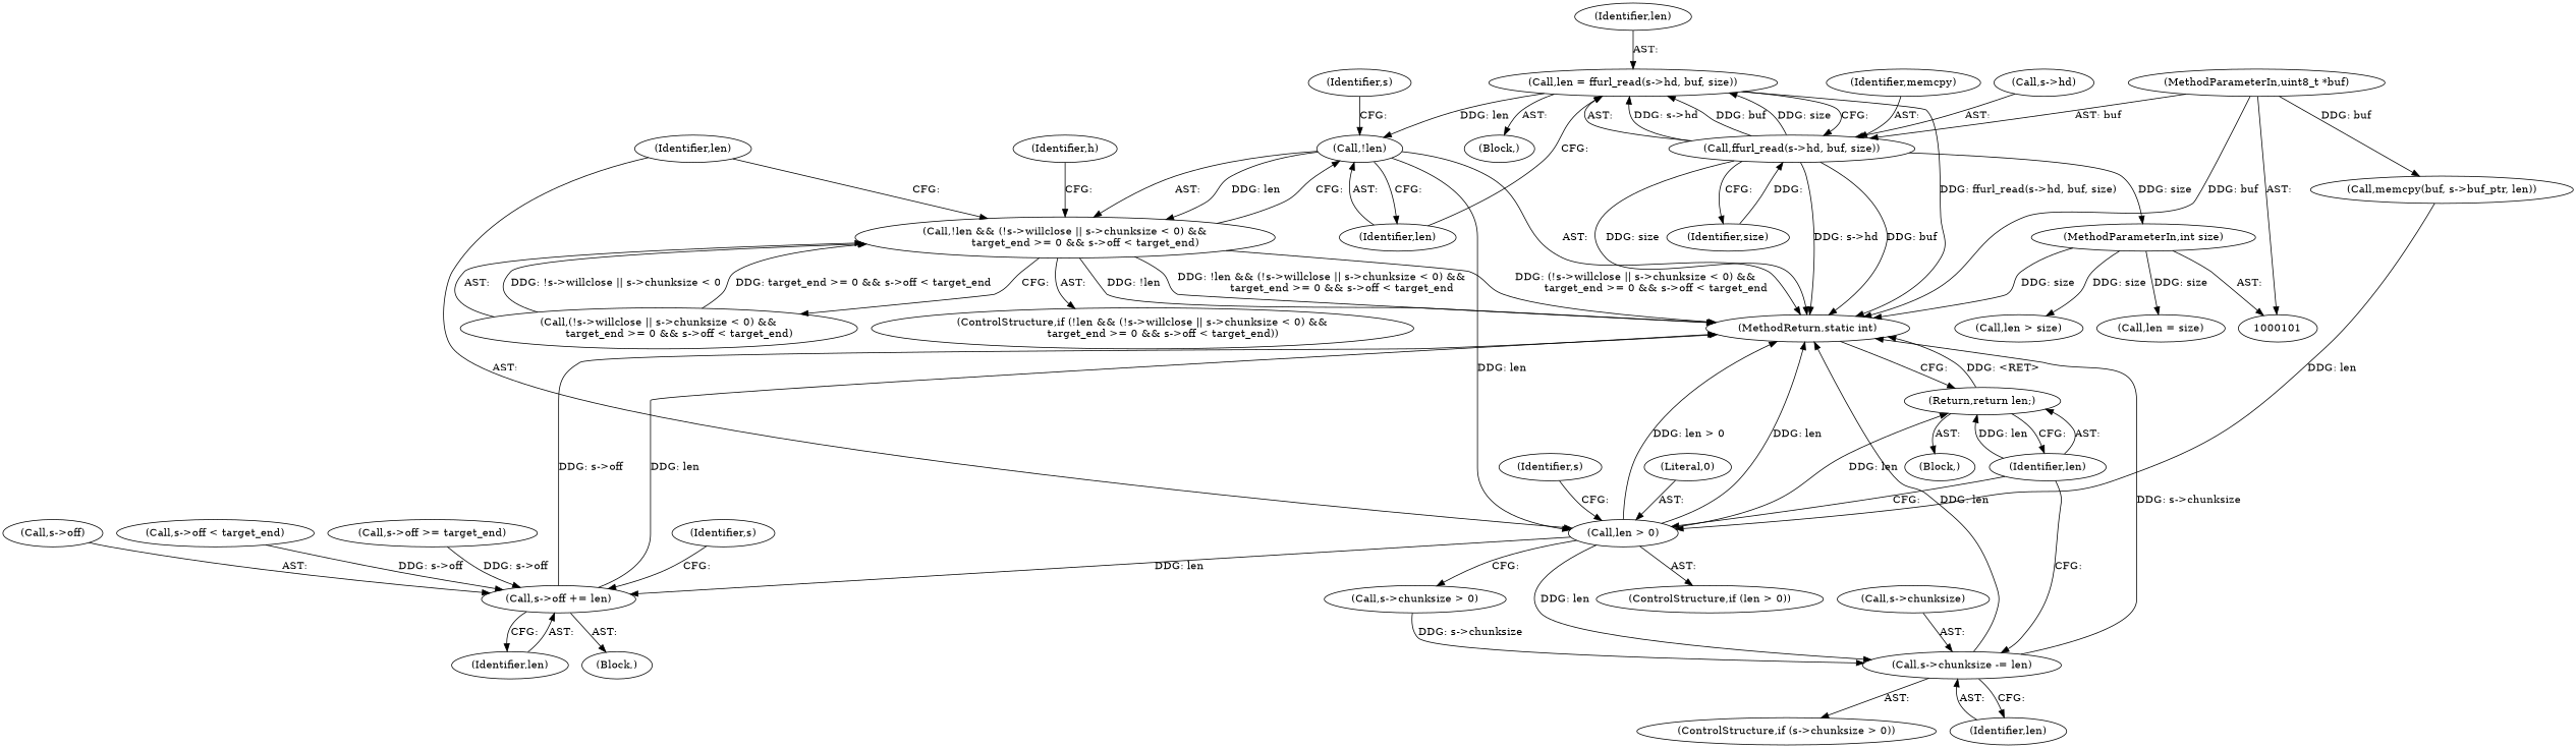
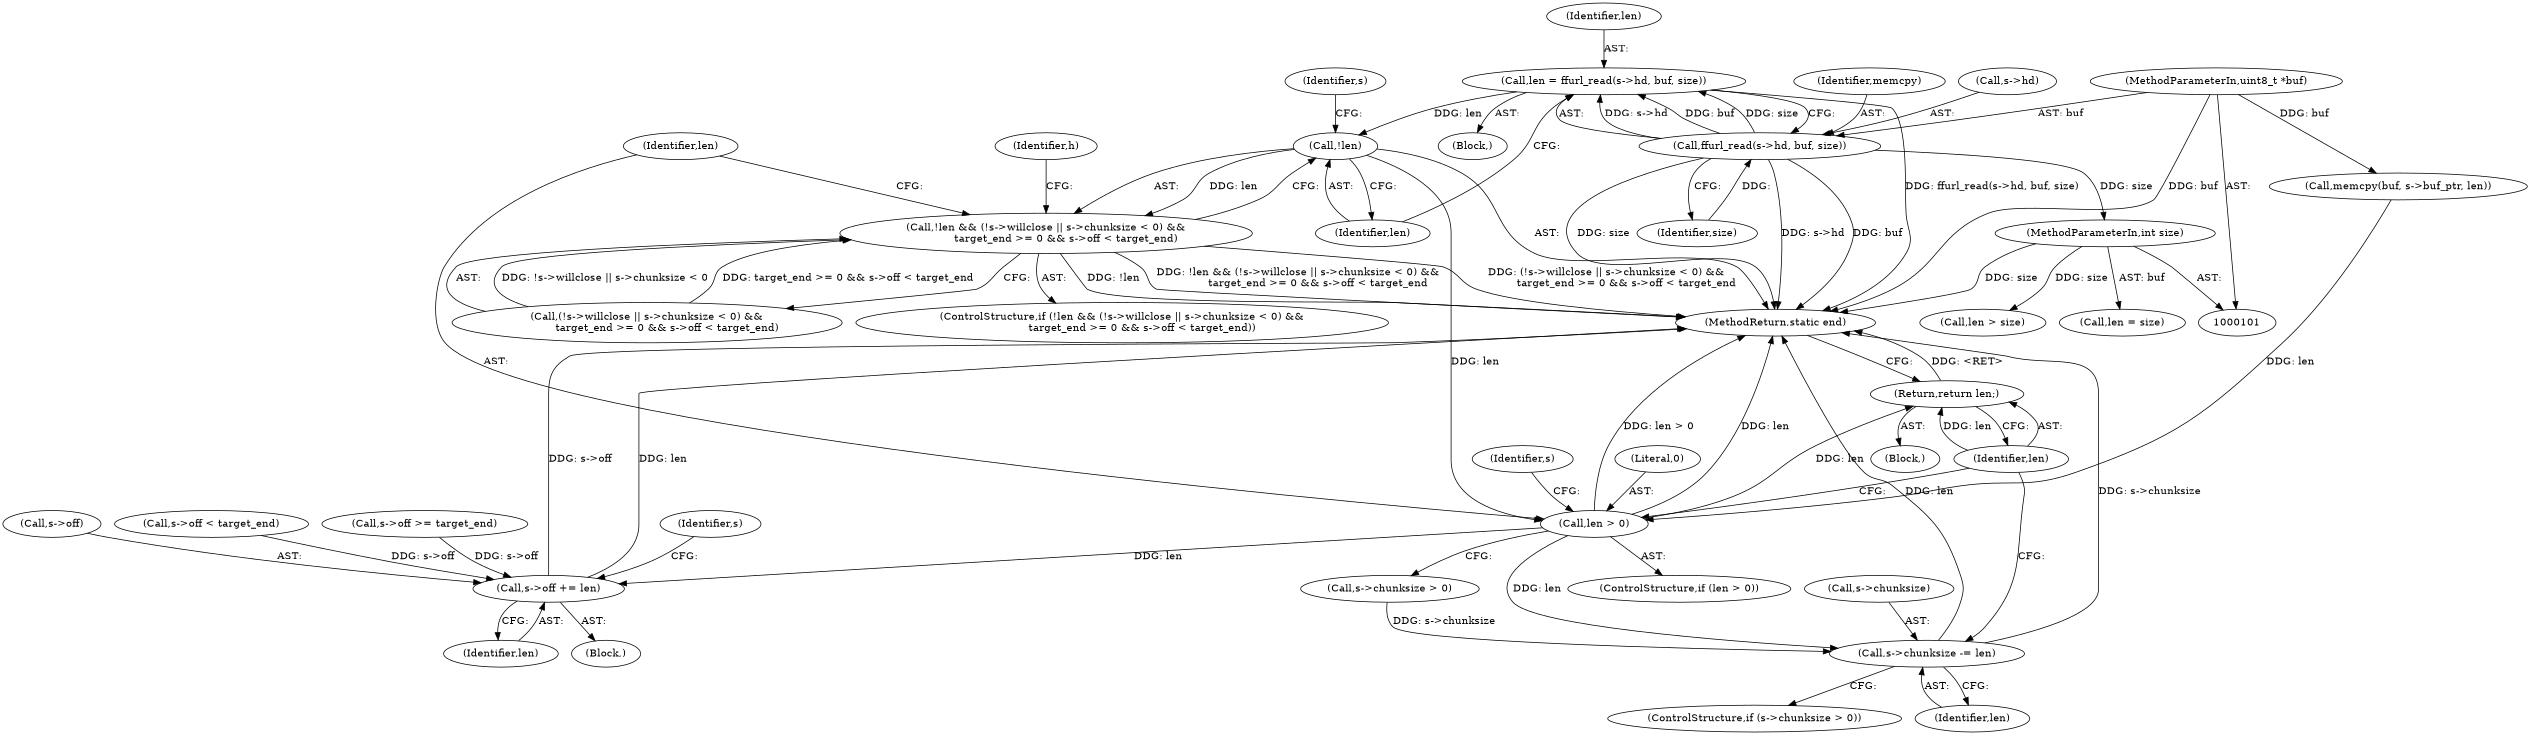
  digraph {
    n1 [label="(Call,len = ffurl_read(s->hd, buf, size))"]
    n2 [label="(Call,ffurl_read(s->hd, buf, size))"]
    n3 [label="(Call,!len)"]
    n4 [label="(Block,)"]
-   n5 [label="(MethodReturn,static int)"]
+   n5 [label="(MethodReturn,static end)"]
    n6 [label="(Identifier,size)"]
    n7 [label="(MethodParameterIn,int size)"]
    n8 [label="(Call,!len && (!s->willclose || s->chunksize < 0) &&\n            target_end >= 0 && s->off < target_end)"]
    n9 [label="(Call,len > 0)"]
    n10 [label="(Identifier,len)"]
    n11 [label="(Return,return len;)"]
    n12 [label="(MethodParameterIn,uint8_t *buf)"]
    n13 [label="(Call,memcpy(buf, s->buf_ptr, len))"]
    1000101
    n15 [label="(Call,len > size)"]
    n16 [label="(Call,len = size)"]
    n17 [label="(ControlStructure,if (!len && (!s->willclose || s->chunksize < 0) &&\n            target_end >= 0 && s->off < target_end))"]
    n18 [label="(Call,(!s->willclose || s->chunksize < 0) &&\n            target_end >= 0 && s->off < target_end)"]
    n19 [label="(Call,s->off += len)"]
    n20 [label="(Call,s->chunksize -= len)"]
    n21 [label="(ControlStructure,if (len > 0))"]
    n22 [label="(Call,s->chunksize > 0)"]
    n23 [label="(Identifier,len)"]
    n24 [label="(Block,)"]
    n25 [label="(ControlStructure,if (s->chunksize > 0))"]
    n26 [label="(Identifier,len)"]
    n27 [label="(Identifier,len)"]
    n28 [label="(Block,)"]
    n29 [label="(Literal,0)"]
    n30 [label="(Call,s->off < target_end)"]
    n31 [label="(Identifier,h)"]
    n32 [label="(Identifier,len)"]
    n33 [label="(Call,s->chunksize)"]
    n34 [label="(Identifier,s)"]
    n35 [label="(Call,s->off >= target_end)"]
    n36 [label="(Identifier,memcpy)"]
    n37 [label="(Identifier,s)"]
    n38 [label="(Identifier,s)"]
    n39 [label="(Identifier,len)"]
    n40 [label="(Call,s->off)"]
    n41 [label="(Call,s->hd)"]
    n1 -> n2 [label="CFG: "]
    n1 -> n3 [label="DDG: len"]
    n1 -> n4 [label="AST: "]
    n1 -> n5 [label="DDG: ffurl_read(s->hd, buf, size)"]
    n2 -> n1 [label="AST: "]
    n2 -> n1 [label="DDG: s->hd"]
    n2 -> n1 [label="DDG: buf"]
    n2 -> n1 [label="DDG: size"]
    n2 -> n5 [label="DDG: size"]
    n2 -> n5 [label="DDG: s->hd"]
    n2 -> n5 [label="DDG: buf"]
    n2 -> n6 [label="CFG: "]
    n2 -> n7 [label="DDG: size"]
    n3 -> n5 [label="AST: "]
    n3 -> n8 [label="AST: "]
    n3 -> n8 [label="DDG: len"]
    n3 -> n9 [label="DDG: len"]
    n3 -> n10 [label="CFG: "]
    n5 -> n11 [label="CFG: "]
    n6 -> n2 [label="DDG: "]
    n7 -> n5 [label="DDG: size"]
    n7 -> 1000101 [label="AST: "]
    n7 -> n15 [label="DDG: size"]
-   n7 -> n16 [label="DDG: size"]
+   n7 -> n16 [label="AST: buf"]
    n8 -> n3 [label="CFG: "]
    n8 -> n5 [label="DDG: (!s->willclose || s->chunksize < 0) &&\n            target_end >= 0 && s->off < target_end"]
    n8 -> n5 [label="DDG: !len"]
    n8 -> n5 [label="DDG: !len && (!s->willclose || s->chunksize < 0) &&\n            target_end >= 0 && s->off < target_end"]
    n8 -> n17 [label="AST: "]
    n8 -> n18 [label="CFG: "]
    n9 -> n5 [label="DDG: len > 0"]
    n9 -> n5 [label="DDG: len"]
    n9 -> n11 [label="DDG: len"]
    n9 -> n19 [label="DDG: len"]
    n9 -> n20 [label="DDG: len"]
    n9 -> n21 [label="AST: "]
    n9 -> n22 [label="CFG: "]
    n10 -> n1 [label="CFG: "]
    n10 -> n3 [label="AST: "]
    n11 -> n5 [label="DDG: <RET>"]
    n11 -> n27 [label="CFG: "]
    n11 -> n28 [label="AST: "]
    n12 -> n2 [label="AST: buf"]
    n12 -> n5 [label="DDG: buf"]
    n12 -> n13 [label="DDG: buf"]
    n12 -> 1000101 [label="AST: "]
    n13 -> n9 [label="DDG: len"]
    n18 -> n8 [label="AST: "]
    n18 -> n8 [label="DDG: !s->willclose || s->chunksize < 0"]
    n18 -> n8 [label="DDG: target_end >= 0 && s->off < target_end"]
    n19 -> n5 [label="DDG: len"]
    n19 -> n5 [label="DDG: s->off"]
    n19 -> n23 [label="CFG: "]
    n19 -> n24 [label="AST: "]
    n20 -> n5 [label="DDG: s->chunksize"]
    n20 -> n5 [label="DDG: len"]
-   n20 -> n25 [label="AST: "]
+   n20 -> n25 [label="CFG: "]
    n20 -> n26 [label="CFG: "]
    n22 -> n20 [label="DDG: s->chunksize"]
    n23 -> n19 [label="AST: "]
    n26 -> n20 [label="AST: "]
    n27 -> n9 [label="CFG: "]
    n27 -> n11 [label="AST: "]
    n27 -> n11 [label="DDG: len"]
    n27 -> n20 [label="CFG: "]
    n29 -> n9 [label="AST: "]
    n30 -> n19 [label="DDG: s->off"]
    n31 -> n8 [label="CFG: "]
    n32 -> n8 [label="CFG: "]
    n32 -> n9 [label="AST: "]
    n33 -> n20 [label="AST: "]
    n34 -> n9 [label="CFG: "]
    n35 -> n19 [label="DDG: s->off"]
    n36 -> n2 [label="AST: "]
    n37 -> n19 [label="CFG: "]
    n38 -> n3 [label="CFG: "]
    n39 -> n1 [label="AST: "]
    n40 -> n19 [label="AST: "]
    n41 -> n2 [label="AST: "]
  }
